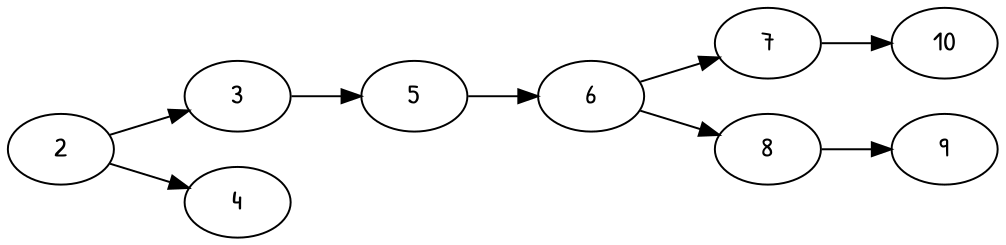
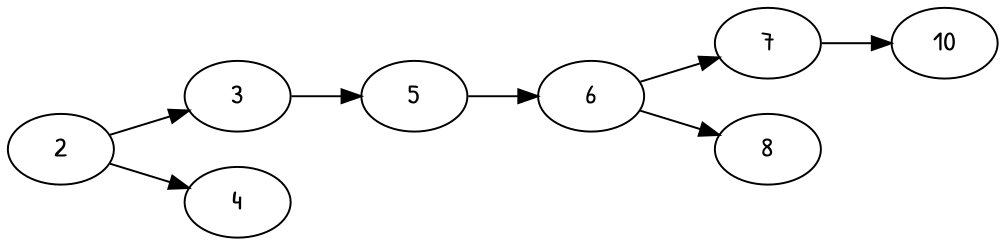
  digraph {
    fontname="Patrick Hand"
    rankdir=LR
    node [alpha=0.11 fontname="Patrick Hand"]
    edge [fontname="Patrick Hand"]
    2 [alpha=0.18 expect_size=1743865887818957]
    3 [alpha=0.17 expect_size=12310723451789770752]
    4 [expect_size=10137673100864370]
    5 [alpha=0.02 expect_size=178315009668128160]
    6 [alpha=0.01 expect_size=138030667449412480]
    7 [alpha=0.10 expect_size=55190086155408424]
    8 [alpha=0.09 expect_size=62611124152151744]
    10 [alpha=0.16 expect_size=42783799998700368]
-   9 [expect_size=217112290573418496000]
    2 -> 3
    2 -> 4
    3 -> 5
    5 -> 6
    6 -> 7
    6 -> 8
    7 -> 10
-   8 -> 9
  }
